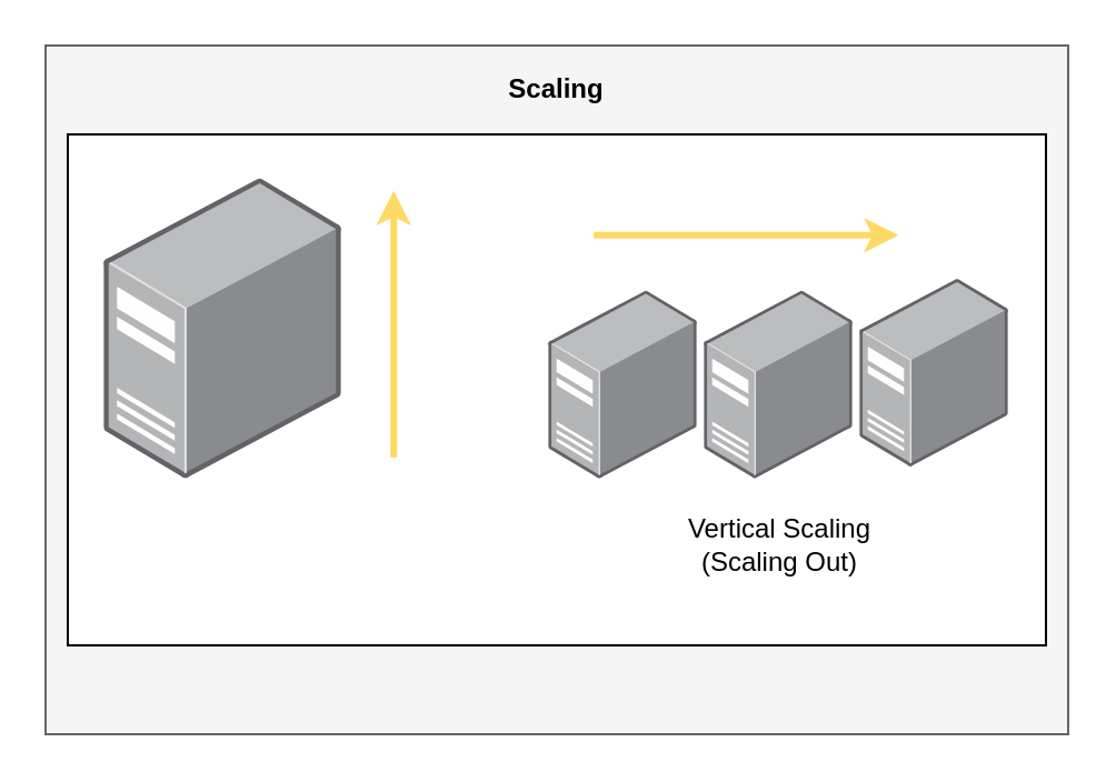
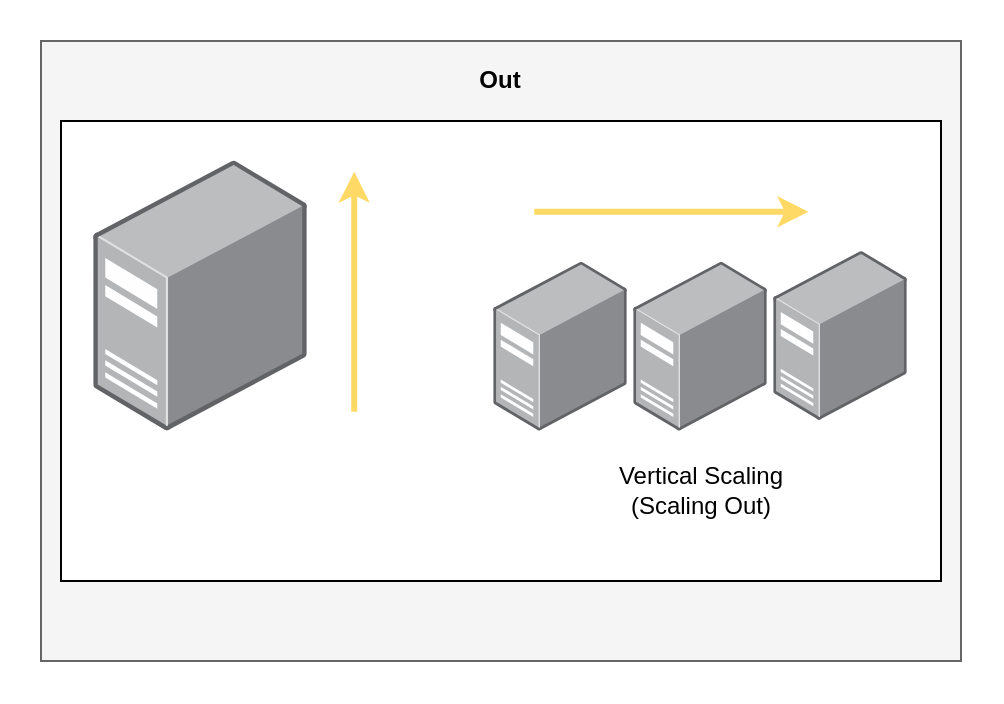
  <mxCell id="0" />
  <mxCell id="1" parent="0" />
  <mxCell id="2" value="" style="rounded=0;whiteSpace=wrap;html=1;fillColor=#f5f5f5;strokeColor=#666666;fontColor=#333333;" vertex="1" parent="1"><mxGeometry x="20" y="20" width="460" height="310" as="geometry" /></mxCell>
  <mxCell id="3" value="&lt;b&gt;&lt;br&gt;&lt;/b&gt;" style="rounded=0;whiteSpace=wrap;html=1;" parent="1" vertex="1"><mxGeometry x="30" y="60" width="440" height="230" as="geometry" /></mxCell>
  <mxCell id="4" value="" style="points=[];aspect=fixed;html=1;align=center;shadow=0;dashed=0;image;image=img/lib/allied_telesis/computer_and_terminals/Server_Desktop.svg;" parent="1" vertex="1"><mxGeometry x="46.61" y="80" width="106.78" height="135.35" as="geometry" /></mxCell>
  <mxCell id="5" value="" style="endArrow=classic;html=1;strokeWidth=3;strokeColor=#FFD966;" parent="1" edge="1"><mxGeometry width="50" height="50" relative="1" as="geometry"><mxPoint x="176.61" y="205.35" as="sourcePoint" /><mxPoint x="176.61" y="85.35" as="targetPoint" /></mxGeometry></mxCell>
  <mxCell id="6" value="" style="points=[];aspect=fixed;html=1;align=center;shadow=0;dashed=0;image;image=img/lib/allied_telesis/computer_and_terminals/Server_Desktop.svg;" parent="1" vertex="1"><mxGeometry x="246.61" y="130.7" width="66.78" height="84.65" as="geometry" /></mxCell>
  <mxCell id="7" value="" style="points=[];aspect=fixed;html=1;align=center;shadow=0;dashed=0;image;image=img/lib/allied_telesis/computer_and_terminals/Server_Desktop.svg;" parent="1" vertex="1"><mxGeometry x="316.61" y="130.7" width="66.78" height="84.65" as="geometry" /></mxCell>
  <mxCell id="8" value="" style="points=[];aspect=fixed;html=1;align=center;shadow=0;dashed=0;image;image=img/lib/allied_telesis/computer_and_terminals/Server_Desktop.svg;" parent="1" vertex="1"><mxGeometry x="386.61" y="125.35" width="66.78" height="84.65" as="geometry" /></mxCell>
  <mxCell id="9" value="" style="endArrow=classic;html=1;strokeWidth=3;strokeColor=#FFD966;" parent="1" edge="1"><mxGeometry width="50" height="50" relative="1" as="geometry"><mxPoint x="266.61" y="105.35" as="sourcePoint" /><mxPoint x="403.72" y="105.35" as="targetPoint" /></mxGeometry></mxCell>
  <mxCell id="10" value="Vertical Scaling&lt;br&gt;(Scaling Out)" style="text;html=1;strokeColor=none;fillColor=none;align=center;verticalAlign=middle;whiteSpace=wrap;rounded=0;" parent="1" vertex="1"><mxGeometry x="251.7" y="235.35" width="196.61" height="20" as="geometry" /></mxCell>
- <mxCell id="11" value="Scaling" style="text;html=1;strokeColor=none;fillColor=none;align=center;verticalAlign=middle;whiteSpace=wrap;rounded=0;fontStyle=1" vertex="1" parent="1"><mxGeometry x="230" y="30" width="40" height="20" as="geometry" /></mxCell>
+ <mxCell id="11" value="Out" style="text;html=1;strokeColor=none;fillColor=none;align=center;verticalAlign=middle;whiteSpace=wrap;rounded=0;fontStyle=1" vertex="1" parent="1"><mxGeometry x="230" y="30" width="40" height="20" as="geometry" /></mxCell>
